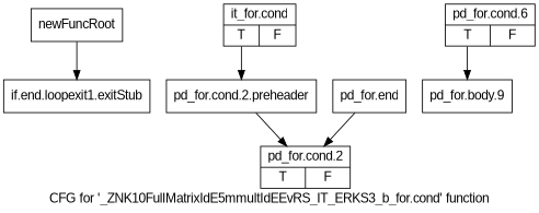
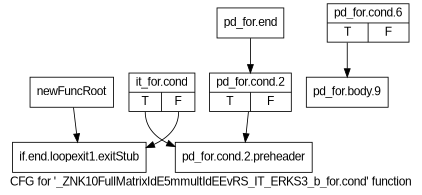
  digraph {
    fontname="Liberation Sans"
    label="CFG for '_ZNK10FullMatrixIdE5mmultIdEEvRS_IT_ERKS3_b_for.cond' function"
    node [fontname="Liberation Sans" shape=record]
    edge [fontname="Liberation Sans"]
    n1 [label="{newFuncRoot}"]
    n2 [label="{if.end.loopexit1.exitStub}"]
    n3 [label="{it_for.cond|{<s0>T|<s1>F}}"]
    n4 [label="{pd_for.cond.2.preheader}"]
    n5 [label="{pd_for.cond.2|{<s0>T|<s1>F}}"]
    n6 [label="{pd_for.cond.6|{<s0>T|<s1>F}}"]
    n7 [label="{pd_for.body.9}"]
    n8 [label="{pd_for.end}"]
    n1 -> n2
+   n3 -> n2 [tailport=s1]
    n3 -> n4 [tailport=s0]
-   n4 -> n5
+   n5 -> n4
    n6 -> n7 [tailport=s0]
    n8 -> n5
  }
